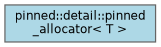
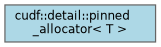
  digraph {
    rankdir=LR
-   n1 [color=grey40 fillcolor=lightblue fontname=Helvetica fontsize=10 height=0.2 label="pinned::detail::pinned\l_allocator\< T \>" shape=box style=filled width=0.4]
+   n1 [color=grey40 fillcolor=lightblue fontname=Helvetica fontsize=10 height=0.2 label="cudf::detail::pinned\l_allocator\< T \>" shape=box style=filled width=0.4]
  }
